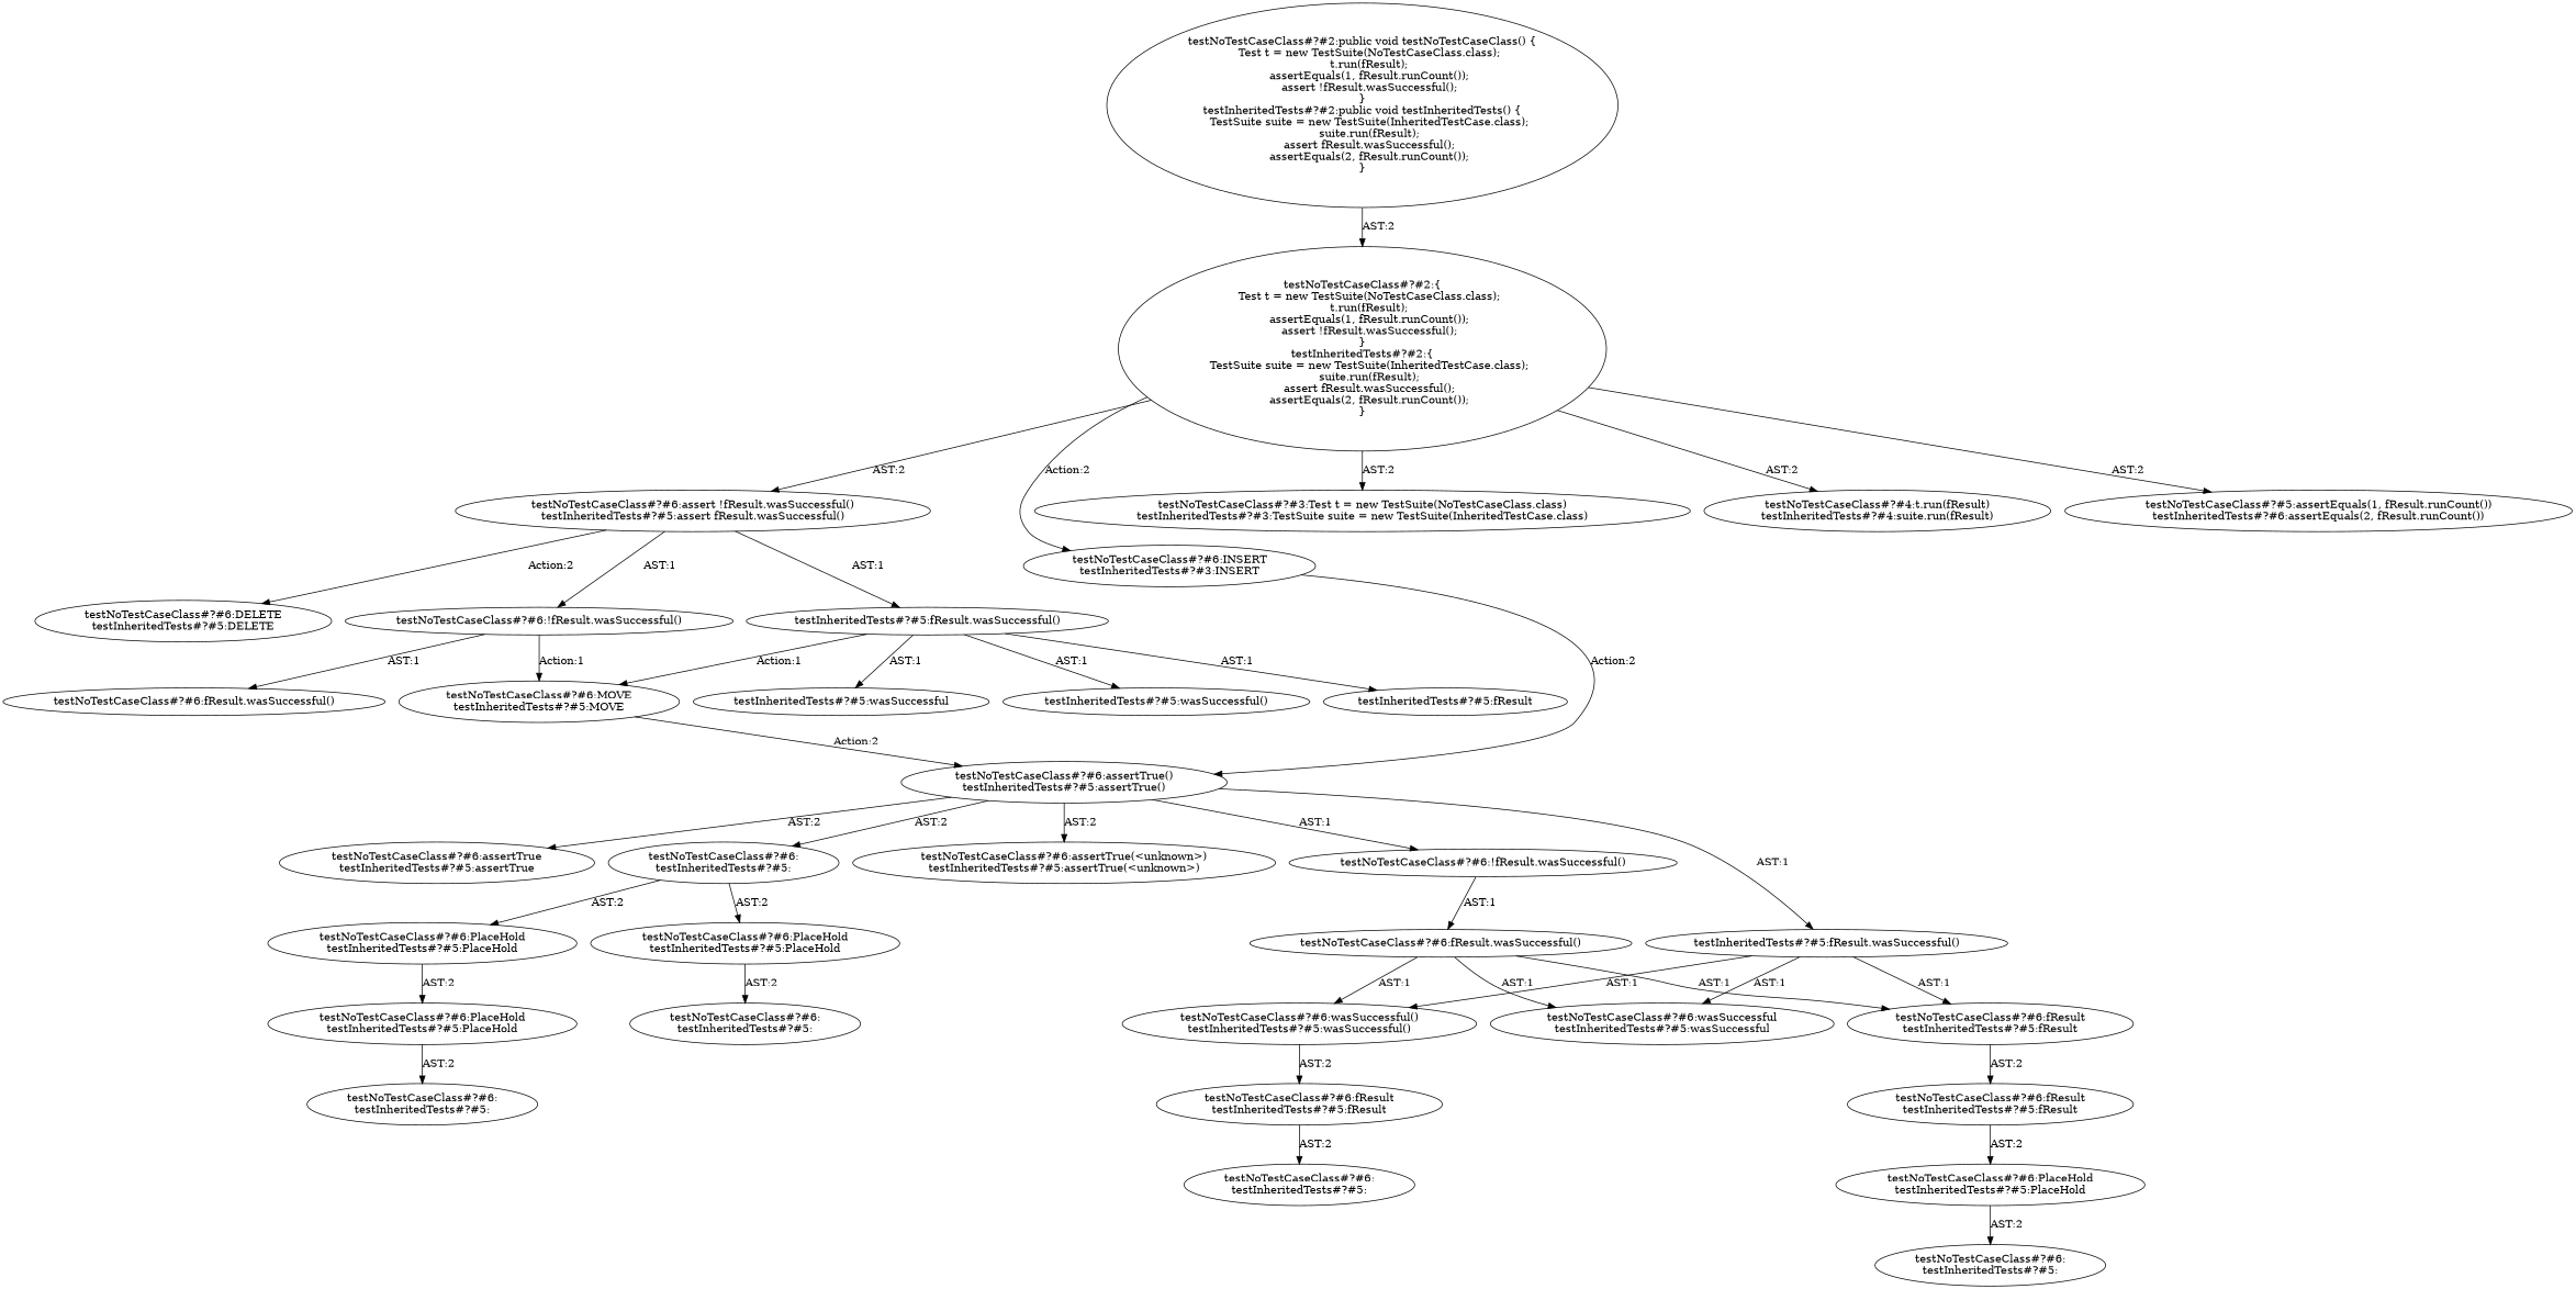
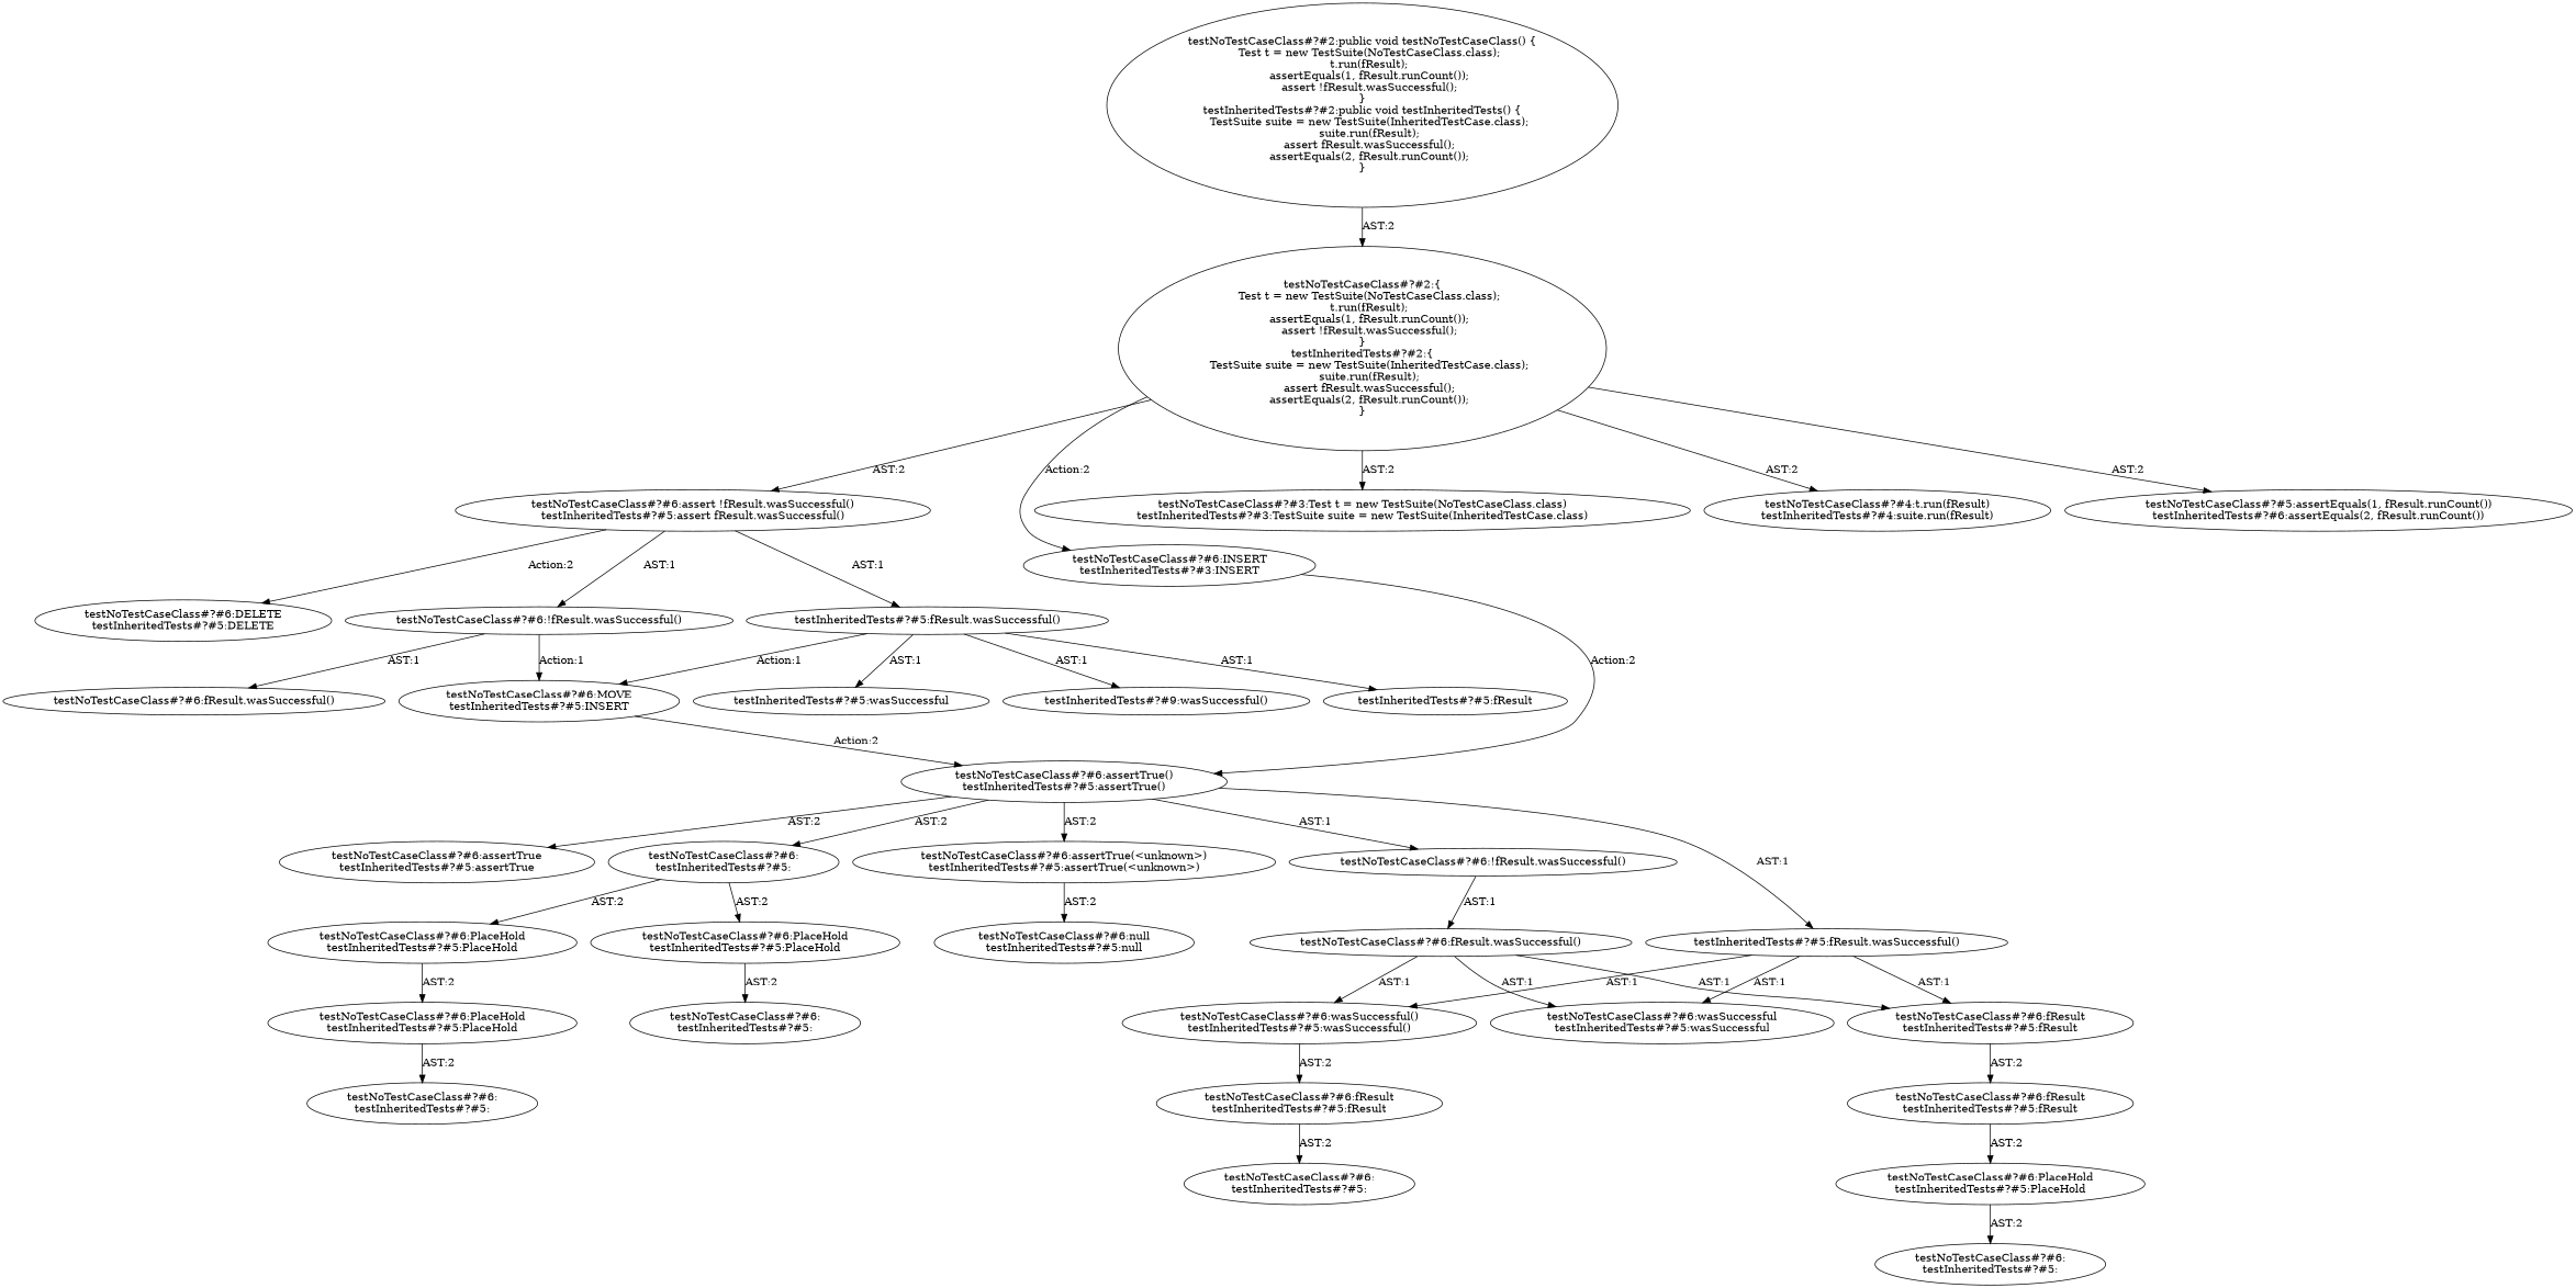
  digraph {
    node [shape=ellipse]
    n1 [label="testNoTestCaseClass#?#6:DELETE\ntestInheritedTests#?#5:DELETE"]
    n2 [label="testNoTestCaseClass#?#6:assert !fResult.wasSuccessful()\ntestInheritedTests#?#5:assert fResult.wasSuccessful()"]
    n3 [label="testNoTestCaseClass#?#6:!fResult.wasSuccessful()"]
    n4 [label="testInheritedTests#?#5:fResult.wasSuccessful()"]
    n5 [label="testNoTestCaseClass#?#6:fResult.wasSuccessful()"]
-   n6 [label="testNoTestCaseClass#?#6:MOVE\ntestInheritedTests#?#5:MOVE"]
+   n6 [label="testNoTestCaseClass#?#6:MOVE\ntestInheritedTests#?#5:INSERT"]
    n7 [label="testInheritedTests#?#5:fResult"]
    n8 [label="testInheritedTests#?#5:wasSuccessful"]
-   n9 [label="testInheritedTests#?#5:wasSuccessful()"]
+   n9 [label="testInheritedTests#?#9:wasSuccessful()"]
    n10 [label="testNoTestCaseClass#?#2:\{\n    Test t = new TestSuite(NoTestCaseClass.class);\n    t.run(fResult);\n    assertEquals(1, fResult.runCount());\n    assert !fResult.wasSuccessful();\n\}\ntestInheritedTests#?#2:\{\n    TestSuite suite = new TestSuite(InheritedTestCase.class);\n    suite.run(fResult);\n    assert fResult.wasSuccessful();\n    assertEquals(2, fResult.runCount());\n\}"]
    n11 [label="testNoTestCaseClass#?#3:Test t = new TestSuite(NoTestCaseClass.class)\ntestInheritedTests#?#3:TestSuite suite = new TestSuite(InheritedTestCase.class)"]
    n12 [label="testNoTestCaseClass#?#4:t.run(fResult)\ntestInheritedTests#?#4:suite.run(fResult)"]
    n13 [label="testNoTestCaseClass#?#5:assertEquals(1, fResult.runCount())\ntestInheritedTests#?#6:assertEquals(2, fResult.runCount())"]
    n14 [label="testNoTestCaseClass#?#6:INSERT\ntestInheritedTests#?#3:INSERT"]
    n15 [label="testNoTestCaseClass#?#6:assertTrue()\ntestInheritedTests#?#5:assertTrue()"]
    n16 [label="testNoTestCaseClass#?#2:public void testNoTestCaseClass() \{\n    Test t = new TestSuite(NoTestCaseClass.class);\n    t.run(fResult);\n    assertEquals(1, fResult.runCount());\n    assert !fResult.wasSuccessful();\n\}\ntestInheritedTests#?#2:public void testInheritedTests() \{\n    TestSuite suite = new TestSuite(InheritedTestCase.class);\n    suite.run(fResult);\n    assert fResult.wasSuccessful();\n    assertEquals(2, fResult.runCount());\n\}"]
    n17 [label="testNoTestCaseClass#?#6:assertTrue\ntestInheritedTests#?#5:assertTrue"]
    n18 [label="testNoTestCaseClass#?#6:\ntestInheritedTests#?#5:"]
    n19 [label="testNoTestCaseClass#?#6:assertTrue(<unknown>)\ntestInheritedTests#?#5:assertTrue(<unknown>)"]
    n20 [label="testNoTestCaseClass#?#6:!fResult.wasSuccessful()"]
    n21 [label="testInheritedTests#?#5:fResult.wasSuccessful()"]
    n22 [label="testNoTestCaseClass#?#6:PlaceHold\ntestInheritedTests#?#5:PlaceHold"]
    n23 [label="testNoTestCaseClass#?#6:PlaceHold\ntestInheritedTests#?#5:PlaceHold"]
+   n24 [label="testNoTestCaseClass#?#6:null\ntestInheritedTests#?#5:null"]
    n25 [label="testNoTestCaseClass#?#6:fResult.wasSuccessful()"]
    n26 [label="testNoTestCaseClass#?#6:wasSuccessful\ntestInheritedTests#?#5:wasSuccessful"]
    n27 [label="testNoTestCaseClass#?#6:fResult\ntestInheritedTests#?#5:fResult"]
    n28 [label="testNoTestCaseClass#?#6:wasSuccessful()\ntestInheritedTests#?#5:wasSuccessful()"]
    n29 [label="testNoTestCaseClass#?#6:\ntestInheritedTests#?#5:"]
    n30 [label="testNoTestCaseClass#?#6:PlaceHold\ntestInheritedTests#?#5:PlaceHold"]
    n31 [label="testNoTestCaseClass#?#6:\ntestInheritedTests#?#5:"]
    n32 [label="testNoTestCaseClass#?#6:fResult\ntestInheritedTests#?#5:fResult"]
    n33 [label="testNoTestCaseClass#?#6:fResult\ntestInheritedTests#?#5:fResult"]
    n34 [label="testNoTestCaseClass#?#6:PlaceHold\ntestInheritedTests#?#5:PlaceHold"]
    n35 [label="testNoTestCaseClass#?#6:\ntestInheritedTests#?#5:"]
    n36 [label="testNoTestCaseClass#?#6:\ntestInheritedTests#?#5:"]
    n2 -> n1 [label="Action:2"]
    n2 -> n3 [label="AST:1"]
    n2 -> n4 [label="AST:1"]
    n3 -> n5 [label="AST:1"]
    n3 -> n6 [label="Action:1"]
    n4 -> n6 [label="Action:1"]
    n4 -> n7 [label="AST:1"]
    n4 -> n8 [label="AST:1"]
    n4 -> n9 [label="AST:1"]
    n6 -> n15 [label="Action:2"]
    n10 -> n2 [label="AST:2"]
    n10 -> n11 [label="AST:2"]
    n10 -> n12 [label="AST:2"]
    n10 -> n13 [label="AST:2"]
    n10 -> n14 [label="Action:2"]
    n14 -> n15 [label="Action:2"]
    n15 -> n17 [label="AST:2"]
    n15 -> n18 [label="AST:2"]
    n15 -> n19 [label="AST:2"]
    n15 -> n20 [label="AST:1"]
    n15 -> n21 [label="AST:1"]
    n16 -> n10 [label="AST:2"]
    n18 -> n22 [label="AST:2"]
    n18 -> n23 [label="AST:2"]
+   n19 -> n24 [label="AST:2"]
    n20 -> n25 [label="AST:1"]
    n21 -> n26 [label="AST:1"]
    n21 -> n27 [label="AST:1"]
    n21 -> n28 [label="AST:1"]
    n22 -> n29 [label="AST:2"]
    n23 -> n30 [label="AST:2"]
    n25 -> n26 [label="AST:1"]
    n25 -> n27 [label="AST:1"]
    n25 -> n28 [label="AST:1"]
    n27 -> n32 [label="AST:2"]
    n28 -> n33 [label="AST:2"]
    n30 -> n31 [label="AST:2"]
    n32 -> n34 [label="AST:2"]
    n33 -> n36 [label="AST:2"]
    n34 -> n35 [label="AST:2"]
  }
